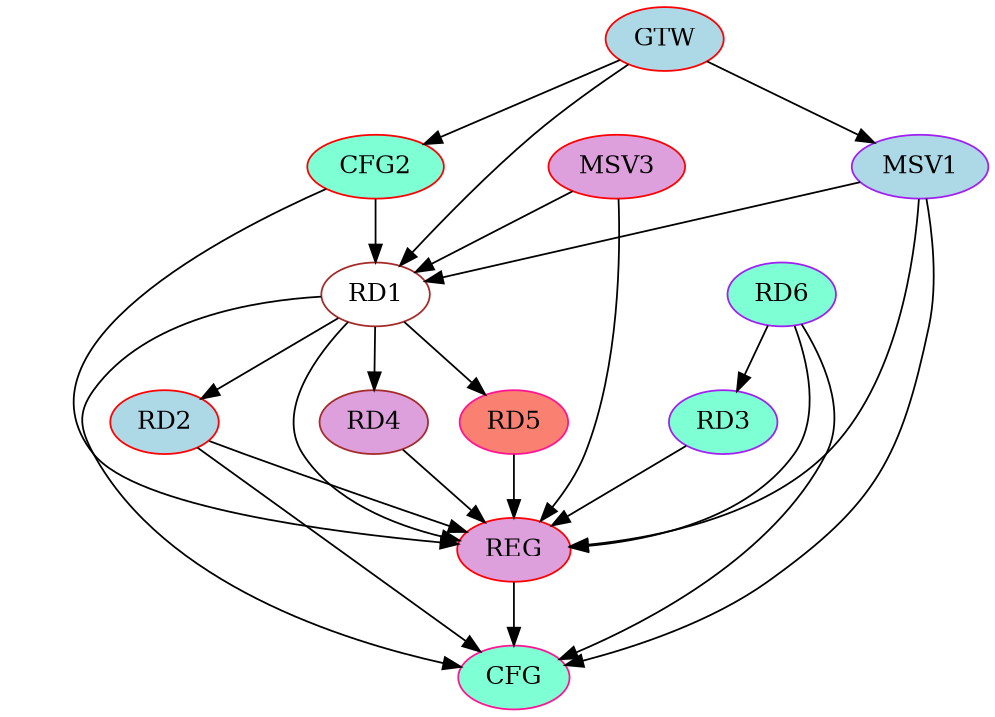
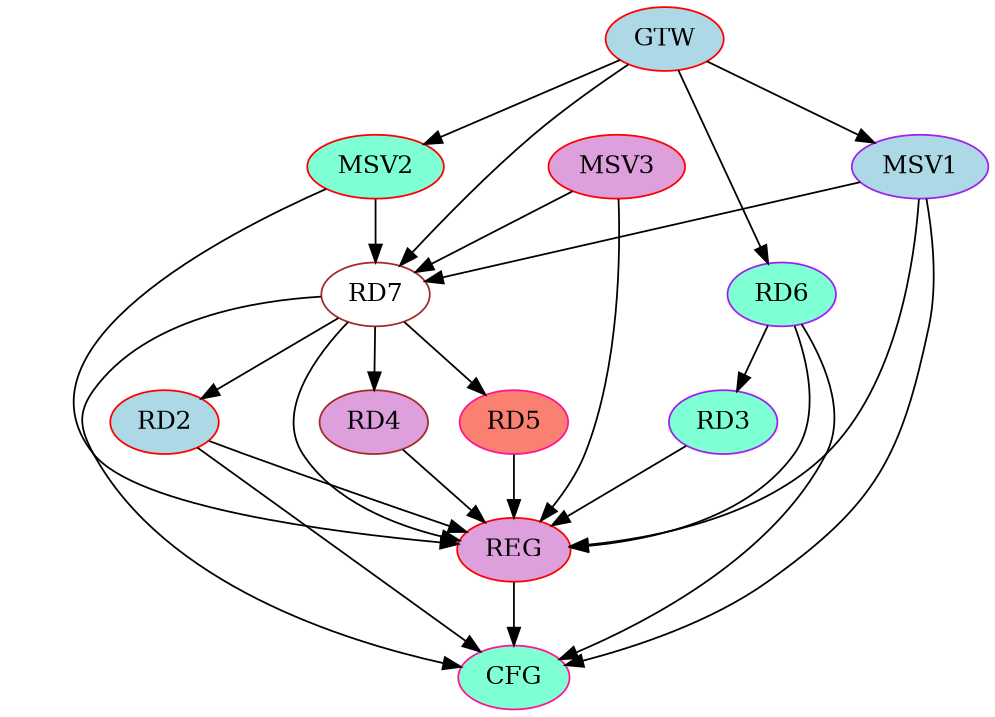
  strict digraph {
    node [color=red fillcolor=aquamarine style=filled]
-   n1 [color=brown fillcolor=white label=RD1]
+   n1 [color=brown fillcolor=white label=RD7]
    n2 [fillcolor=lightblue label=RD2]
    n3 [color=brown fillcolor=plum label=RD4]
    n4 [color=deeppink fillcolor=salmon label=RD5]
    n5 [fillcolor=plum label=REG]
    n6 [color=deeppink label=CFG]
    n7 [color=purple label=RD3]
    n8 [color=purple label=RD6]
    n9 [fillcolor=lightblue label=GTW]
    n10 [color=purple fillcolor=lightblue label=MSV1]
-   n11 [label=CFG2]
+   n11 [label=MSV2]
    n12 [fillcolor=plum label=MSV3]
    n1 -> n2
    n1 -> n3
    n1 -> n4
    n1 -> n5
    n1 -> n6
    n2 -> n5
    n2 -> n6
    n3 -> n5
    n4 -> n5
    n5 -> n6
    n7 -> n5
    n8 -> n5
    n8 -> n6
    n8 -> n7
    n9 -> n1
+   n9 -> n8
    n9 -> n10
    n9 -> n11
    n10 -> n1
    n10 -> n5
    n10 -> n6
    n11 -> n1
    n11 -> n5
    n12 -> n1
    n12 -> n5
  }
